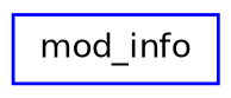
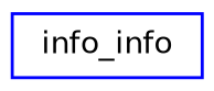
  digraph {
    rankdir=TB
-   n1 [color=blue fillcolor=white fontname=Helvetica fontsize=10 height=0.2 label=mod_info shape=record style=filled width=0.4]
+   n1 [color=blue fillcolor=white fontname=Helvetica fontsize=10 height=0.2 label=info_info shape=record style=filled width=0.4]
  }
